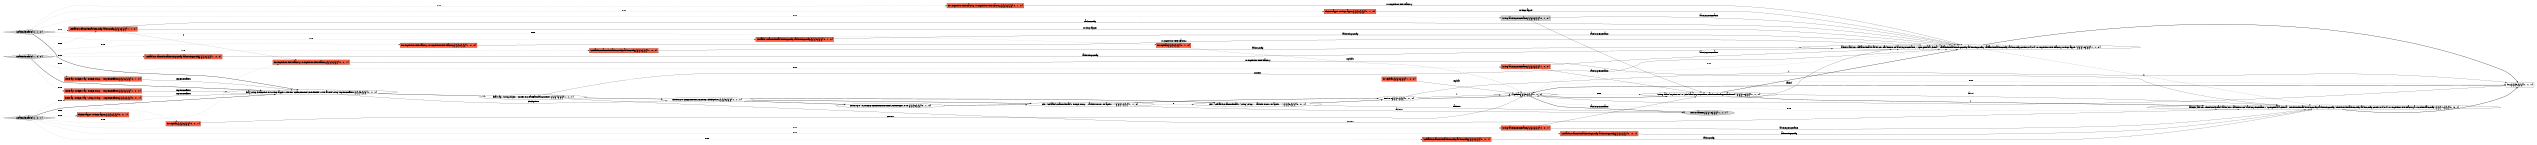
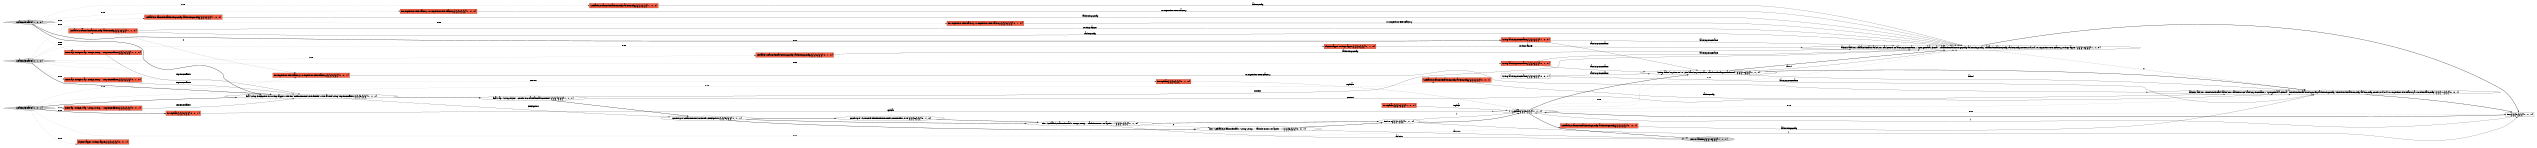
  digraph {
    rankdir=LR
    node [fillcolor=tomato shape=box style=filled]
    edge [style=solid]
    n1 [fillcolor=white label="List<SeekableStreamIndexTask<Integer,Long>> taskList = new ArrayList<>()@@@7@@@['1', '1', '0']" shape=ellipse]
    n2 [fillcolor=lightgray label="return taskList@@@13@@@['1', '1', '1']" shape=ellipse]
    n3 [fillcolor=white label="List<SeekableStreamIndexTask<String,String>> taskList = new ArrayList<>()@@@6@@@['0', '0', '1']" shape=ellipse]
    n4 [fillcolor=white label="int i = 0@@@7@@@['1', '1', '1']" shape=ellipse]
    n5 [fillcolor=white label="i < replicas@@@8@@@['1', '1', '1']" shape=diamond]
    n6 [fillcolor=white label="i++@@@9@@@['1', '1', '1']"]
    n7 [label="SeekableStreamIndexTaskTuningConfig taskTuningConfig@@@2@@@['1', '0', '0']"]
    n8 [fillcolor=white label="taskList.add(new KafkaIndexTask(taskId,new TaskResource(baseSequenceName,1),spec.getDataSchema(),(KafkaIndexTaskTuningConfig)taskTuningConfig,(KafkaIndexTaskIOConfig)taskIoConfig,context,null,null,rowIngestionMetersFactory,sortingMapper))@@@12@@@['1', '1', '0']" shape=ellipse]
    n9 [fillcolor=white label="taskList.add(new KinesisIndexTask(taskId,new TaskResource(baseSequenceName,1),spec.getDataSchema(),(KinesisIndexTaskTuningConfig)taskTuningConfig,(KinesisIndexTaskIOConfig)taskIoConfig,context,null,null,rowIngestionMetersFactory,awsCredentialsConfig))@@@11@@@['0', '0', '1']" shape=ellipse]
    n10 [fillcolor=white label="final String checkpoints = sortingMapper.writerFor(CHECKPOINTS_TYPE_REF).writeValueAsString(sequenceOffsets)@@@3@@@['1', '1', '1']" shape=ellipse]
    n11 [fillcolor=white label="final Map<String,Object> context = createBaseTaskContexts()@@@4@@@['1', '1', '1']" shape=ellipse]
    n12 [fillcolor=white label="context.put(CHECKPOINTS_CTX_KEY,checkpoints)@@@5@@@['1', '1', '1']" shape=ellipse]
    n13 [fillcolor=white label="context.put(\"IS_INCREMENTAL_HANDOFF_SUPPORTED\",true)@@@6@@@['0', '1', '0']" shape=ellipse]
    n14 [label="SeekableStreamIndexTaskIOConfig taskIoConfig@@@2@@@['1', '1', '0']"]
    n15 [label="RowIngestionMetersFactory rowIngestionMetersFactory@@@2@@@['0', '0', '1']"]
    n16 [label="SeekableStreamIndexTaskIOConfig taskIoConfig@@@2@@@['0', '0', '1']"]
    n17 [fillcolor=white label="String taskId = Joiner.on(\"_\").join(baseSequenceName,RandomIdUtils.getRandomId())@@@10@@@['1', '1', '1']" shape=ellipse]
    n18 [label="RowIngestionMetersFactory rowIngestionMetersFactory@@@2@@@['1', '0', '0']"]
    n19 [label="int replicas@@@2@@@['1', '0', '0']"]
    n20 [fillcolor=lightgray label="createIndexTasks['0', '0', '1']" shape=diamond]
    n21 [label="int replicas@@@2@@@['0', '0', '1']"]
    n22 [label="TreeMap<Integer,Map<String,String>> sequenceOffsets@@@2@@@['0', '0', '1']"]
-   n23 [label="String baseSequenceName@@@2@@@['0', '0', '1']"]
+   n23 [fillcolor=white label="String baseSequenceName@@@2@@@['0', '0', '1']"]
    n24 [label="ObjectMapper sortingMapper@@@2@@@['0', '0', '1']"]
    n25 [label="SeekableStreamIndexTaskTuningConfig taskTuningConfig@@@2@@@['0', '0', '1']"]
    n26 [fillcolor=lightgray label="createIndexTasks['1', '0', '0']" shape=diamond]
    n27 [label="TreeMap<Integer,Map<Integer,Long>> sequenceOffsets@@@2@@@['1', '0', '0']"]
    n28 [label="SeekableStreamIndexTaskIOConfig taskIoConfig@@@2@@@['1', '0', '0']"]
    n29 [label="String baseSequenceName@@@2@@@['1', '0', '0']"]
-   n30 [fillcolor=lightgray label="String baseSequenceName@@@2@@@['0', '1', '0']"]
+   n30 [label="String baseSequenceName@@@2@@@['0', '1', '0']"]
    n31 [label="SeekableStreamIndexTaskTuningConfig taskTuningConfig@@@2@@@['0', '1', '0']"]
    n32 [label="RowIngestionMetersFactory rowIngestionMetersFactory@@@2@@@['0', '1', '0']"]
    n33 [label="TreeMap<Integer,Map<Integer,Long>> sequenceOffsets@@@2@@@['0', '1', '0']"]
    n34 [label="int replicas@@@2@@@['0', '1', '0']"]
    n35 [fillcolor=lightgray label="createIndexTasks['0', '1', '0']" shape=diamond]
    n36 [label="ObjectMapper sortingMapper@@@2@@@['0', '1', '0']"]
    n1 -> n2 [label=taskList]
    n1 -> n3 [label=0 style=dashed]
    n1 -> n4 [style=bold]
    n3 -> n2 [label=taskList]
    n3 -> n4 [style=bold]
    n4 -> n5 [label=i]
    n4 -> n5 [style=bold]
    n4 -> n6 [label=i]
    n5 -> n2 [style=bold]
    n5 -> n6 [label=true style=dotted]
    n5 -> n8 [label=true style=dotted]
    n5 -> n9 [label=true style=dotted]
    n5 -> n17 [style=bold]
    n5 -> n17 [label=true style=dotted]
    n6 -> n5 [style=bold]
    n6 -> n5 [label=i]
    n7 -> n8 [label=taskTuningConfig]
    n8 -> n6 [style=bold]
    n8 -> n9 [label=0 style=dashed]
    n9 -> n6 [style=bold]
    n10 -> n11 [style=bold]
    n10 -> n12 [label=checkpoints]
    n11 -> n8 [label=context]
    n11 -> n9 [label=context]
    n11 -> n12 [style=bold]
    n12 -> n1 [style=bold]
    n12 -> n3 [style=bold]
    n12 -> n13 [style=bold]
    n13 -> n1 [style=bold]
    n14 -> n8 [label=taskIoConfig]
    n14 -> n8 [label=sortingMapper]
    n14 -> n15 [label=0 style=dashed]
    n15 -> n9 [label=rowIngestionMetersFactory]
    n16 -> n9 [label=taskIoConfig]
    n17 -> n8 [style=bold]
    n17 -> n8 [label=taskId]
    n17 -> n9 [label=taskId]
    n17 -> n9 [style=bold]
    n18 -> n8 [label=rowIngestionMetersFactory]
    n19 -> n5 [label=replicas]
    n20 -> n10 [style=bold]
    n20 -> n15 [label=true style=dotted]
    n20 -> n16 [label=true style=dotted]
-   n20 -> n21 [label=true style=dotted]
+   n20 -> n21 [label=true style=bold]
    n20 -> n22 [label=true style=dotted]
-   n20 -> n23 [label=true style=dotted]
    n20 -> n24 [label=true style=dotted]
    n20 -> n25 [label=true style=dotted]
-   n21 -> n5 [label=context]
+   n21 -> n5 [label=replicas]
    n22 -> n10 [label=sequenceOffsets]
    n23 -> n9 [label=baseSequenceName]
    n23 -> n17 [label=baseSequenceName]
    n25 -> n9 [label=taskTuningConfig]
    n26 -> n7 [label=true style=dotted]
    n26 -> n10 [style=bold]
    n26 -> n14 [label=true style=dotted]
    n26 -> n18 [label=true style=dotted]
    n26 -> n27 [label=true style=dotted]
    n26 -> n28 [label=true style=dotted]
-   n26 -> n29 [label=true style=dotted]
+   n26 -> n29 [label=true style=bold]
    n27 -> n10 [label=sequenceOffsets]
    n28 -> n8 [label=taskIoConfig]
    n29 -> n8 [label=baseSequenceName]
    n29 -> n17 [label=baseSequenceName]
    n30 -> n8 [label=baseSequenceName]
    n30 -> n17 [label=baseSequenceName]
    n31 -> n8 [label=taskTuningConfig]
    n32 -> n8 [label=rowIngestionMetersFactory]
    n33 -> n10 [label=sequenceOffsets]
    n34 -> n5 [label=replicas style=dashed]
    n35 -> n10 [style=bold]
    n35 -> n14 [label=true style=dotted]
    n35 -> n30 [label=true style=dotted]
    n35 -> n31 [label=true style=dotted]
    n35 -> n32 [label=true style=dotted]
    n35 -> n33 [label=true style=dotted]
-   n35 -> n34 [label=true style=dotted]
+   n35 -> n34 [label=context style=dotted]
    n35 -> n36 [label=true style=dotted]
    n36 -> n8 [label=sortingMapper]
  }
